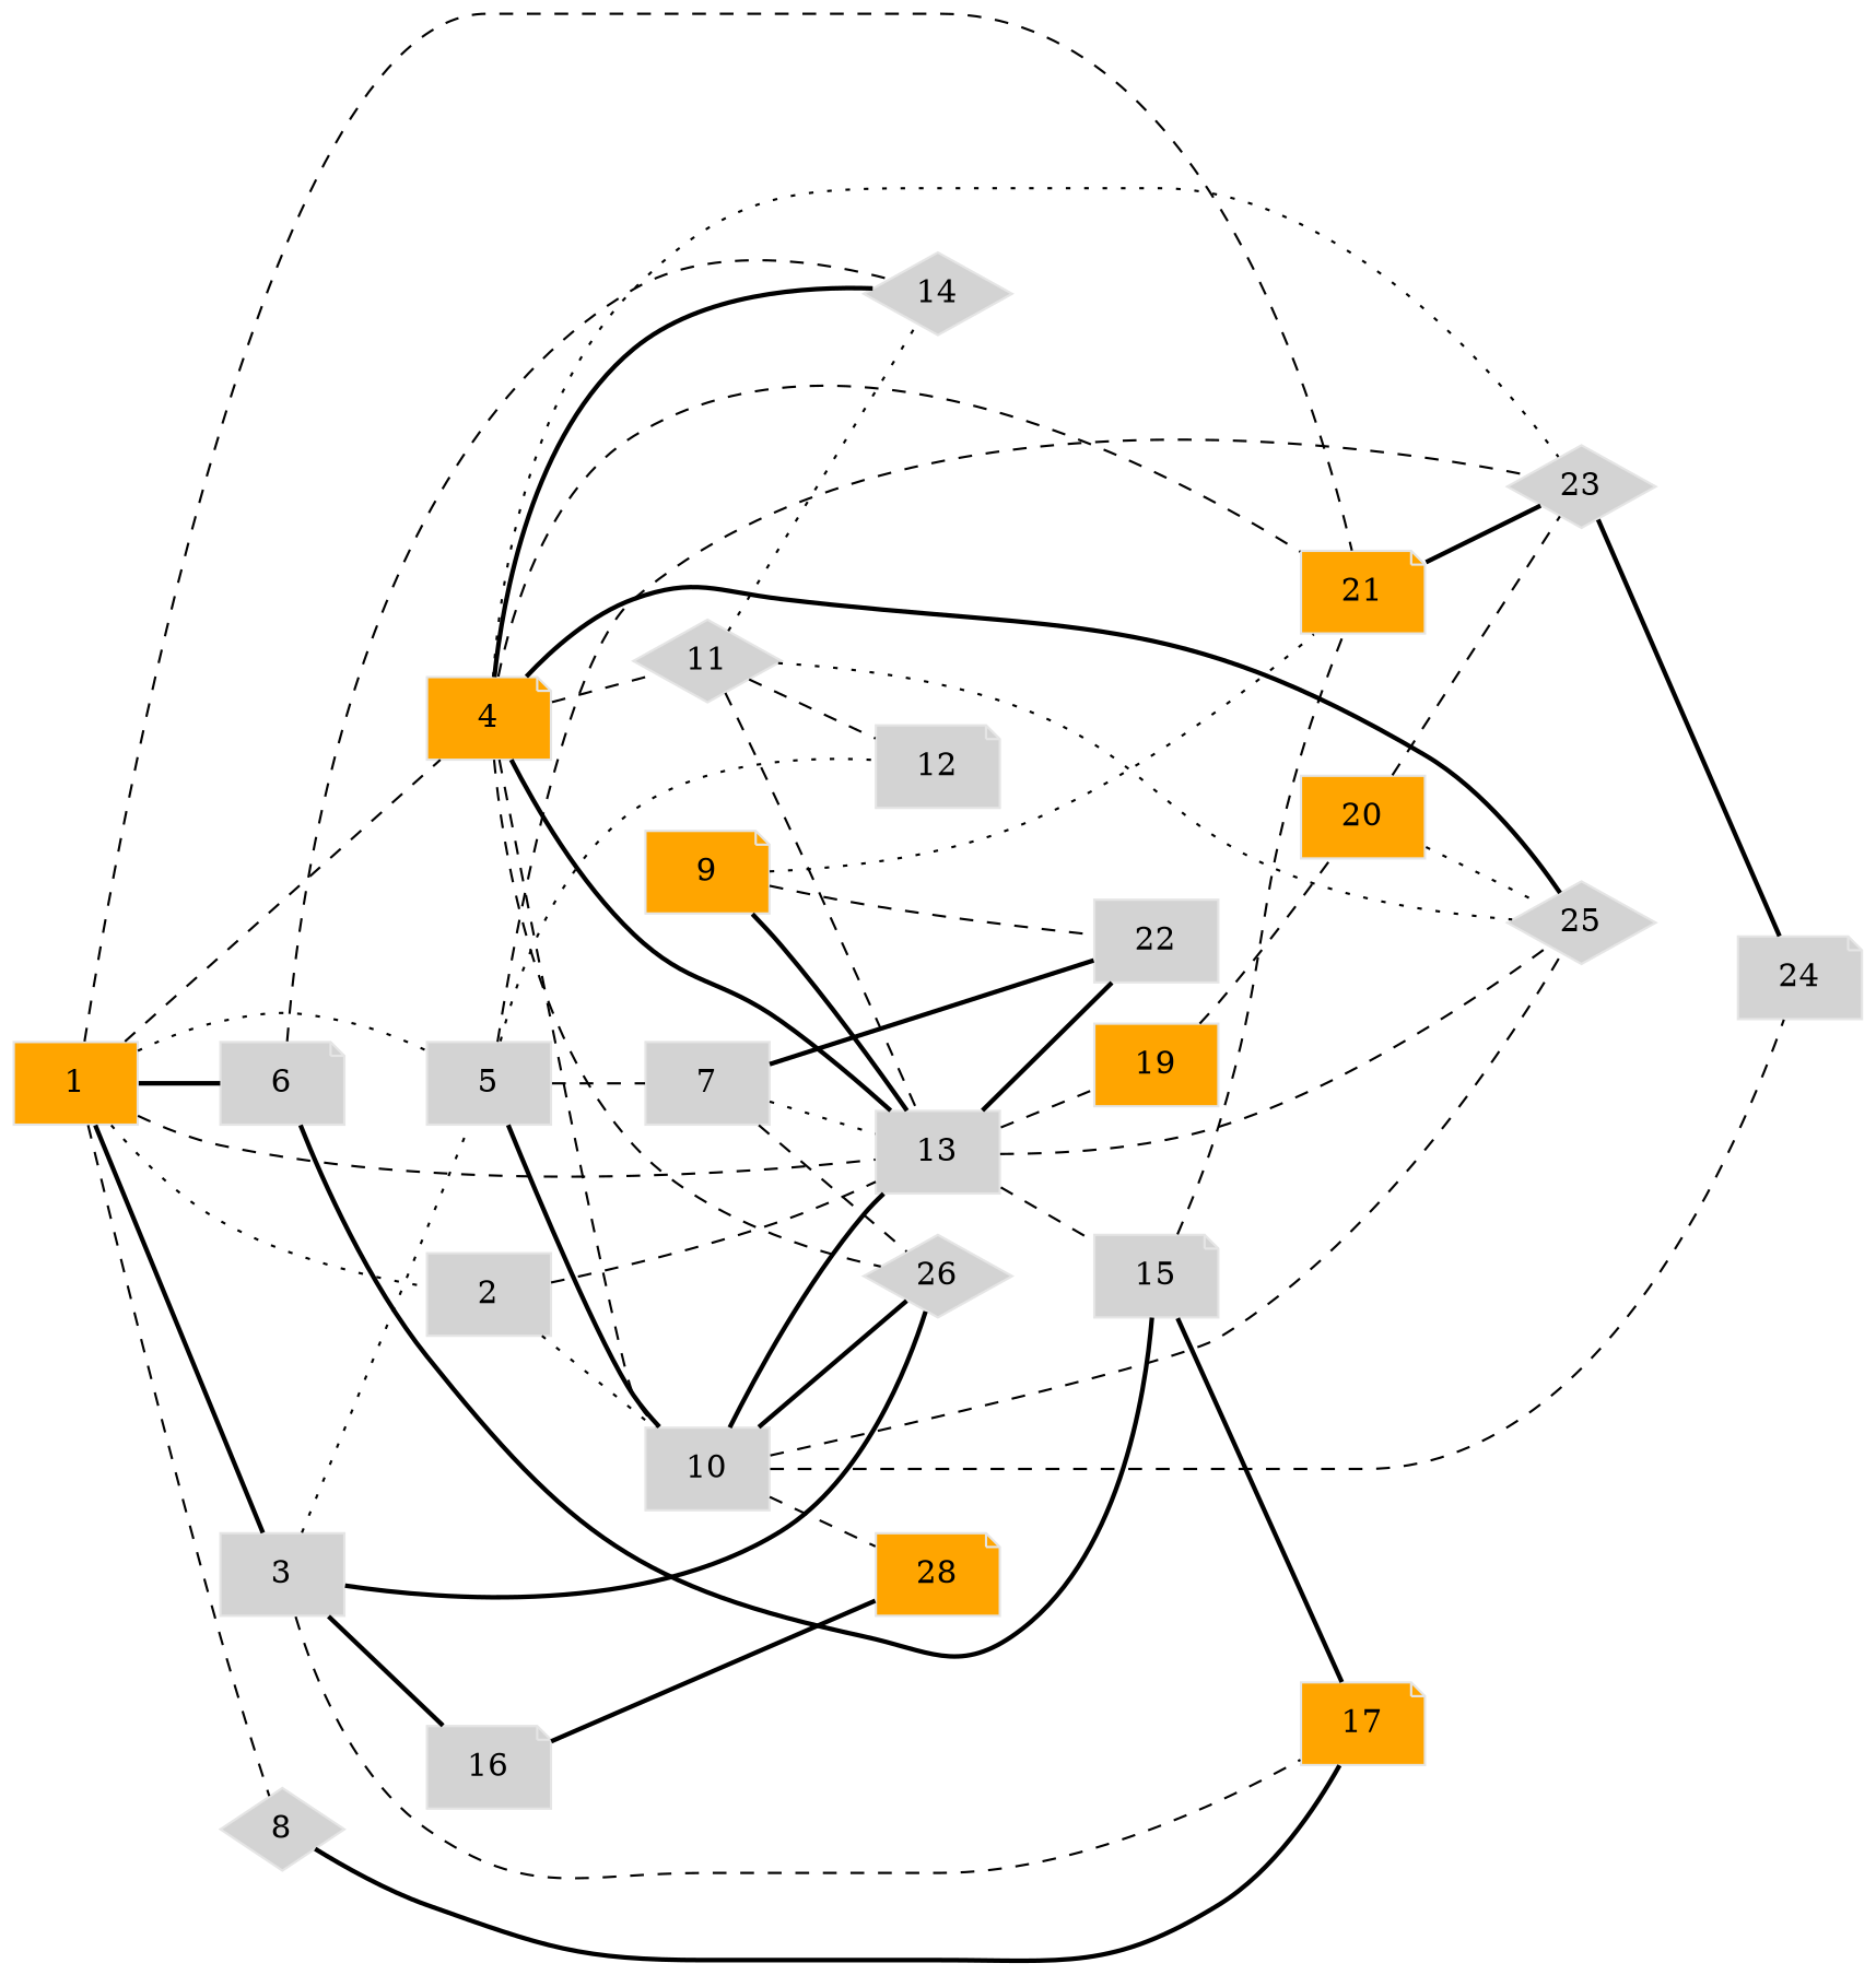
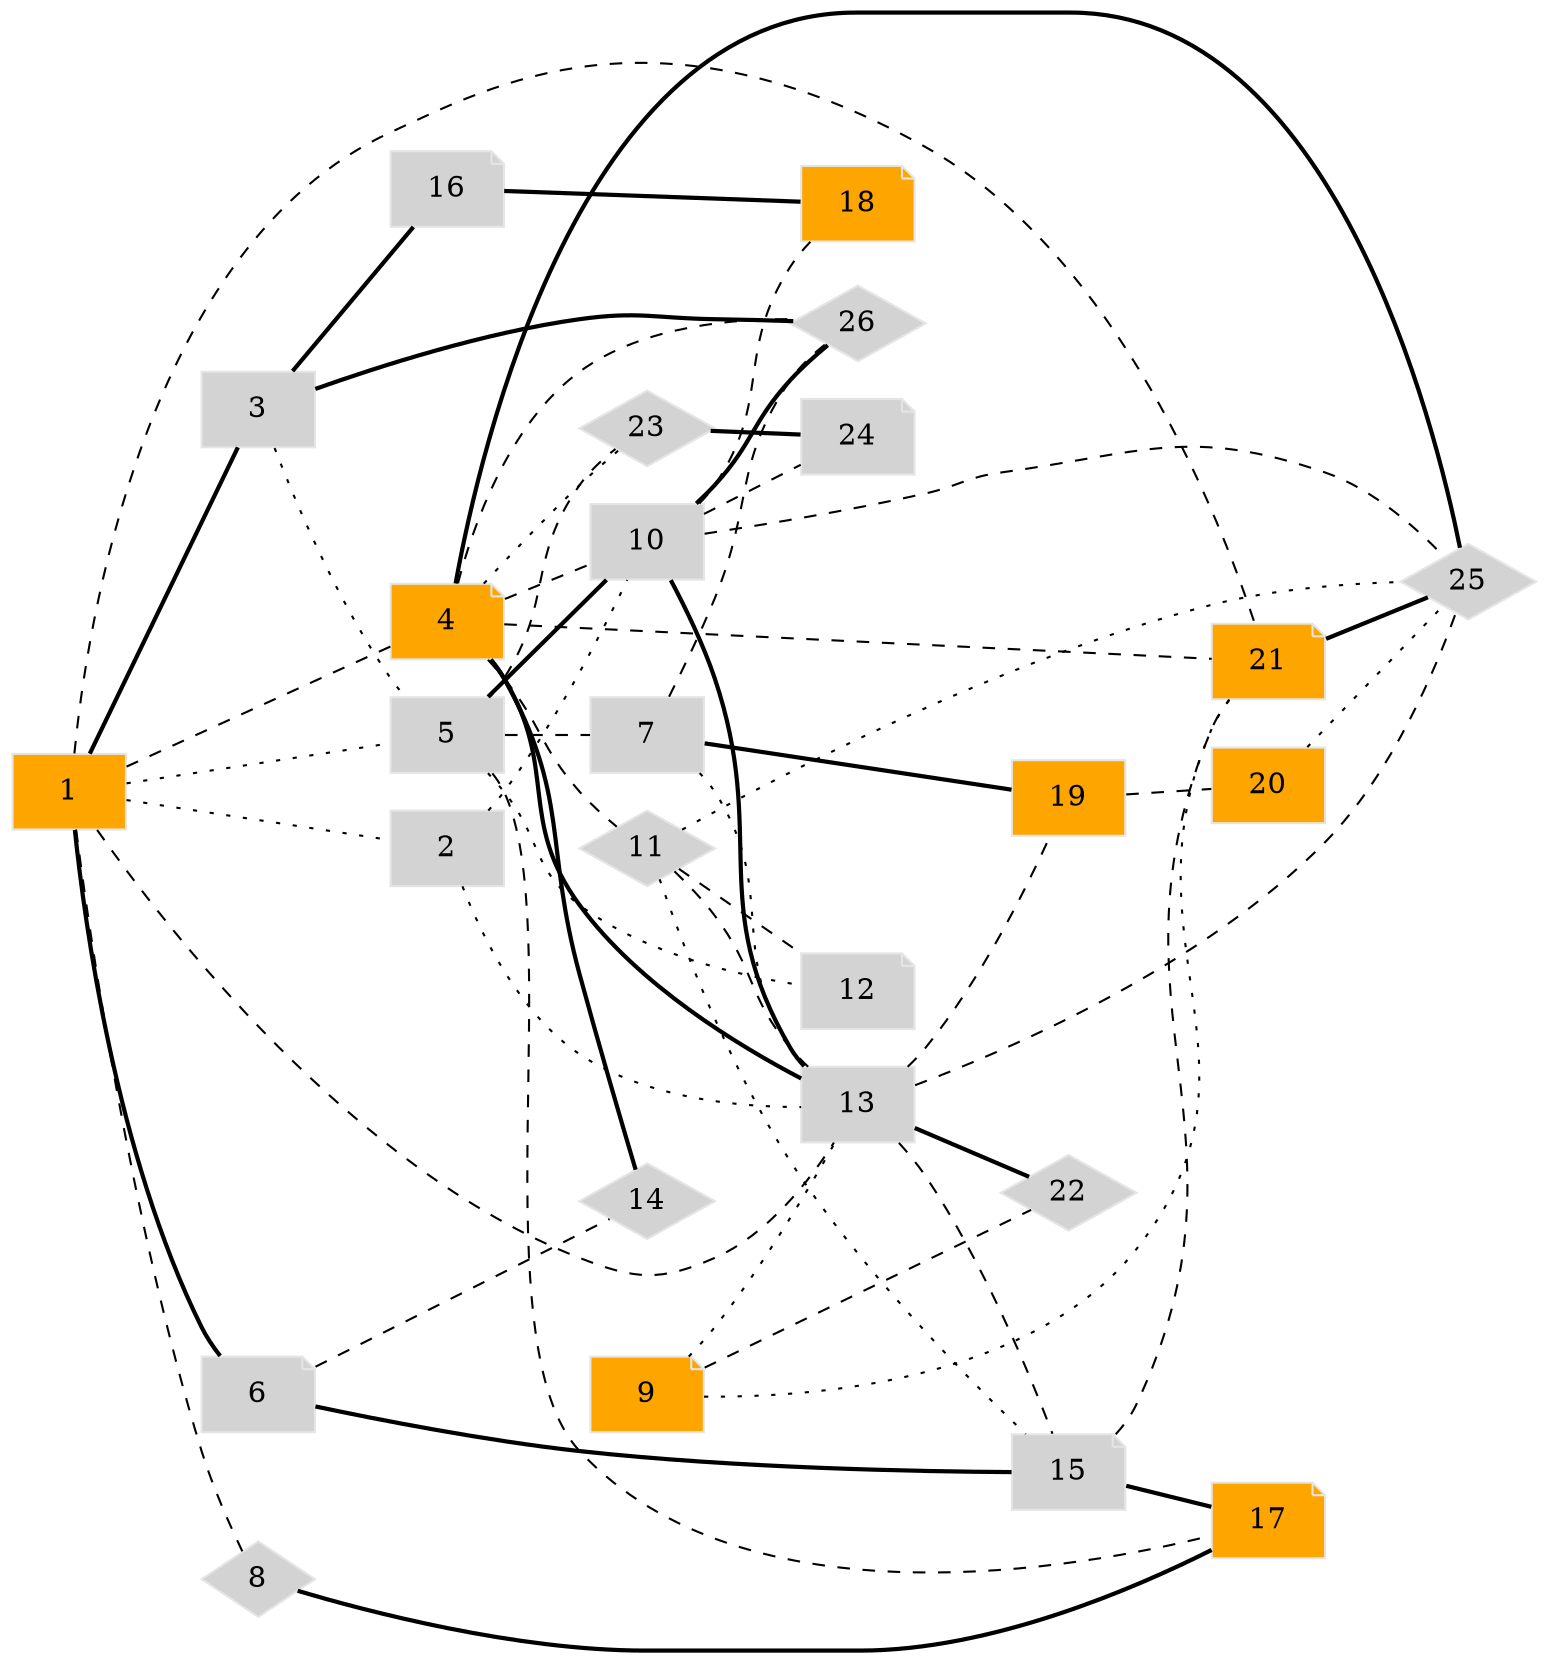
  graph {
    rankdir=LR
    node [color=gray90 fillcolor=lightgrey shape=note style=filled]
    edge [style=dashed weight=1.0]
    1 [fillcolor=orange shape=box]
    2 [shape=box]
    3 [shape=box]
    4 [fillcolor=orange]
    5 [shape=box]
    6
    8 [shape=diamond]
    13 [shape=box]
    21 [fillcolor=orange]
    10 [shape=box]
    16
    17 [fillcolor=orange]
    26 [shape=diamond]
    11 [shape=diamond]
    14 [shape=diamond]
    23 [shape=diamond]
    25 [shape=diamond]
    7 [shape=box]
    12
    15
-   22 [shape=box]
+   22 [shape=diamond]
    19 [fillcolor=orange shape=box]
-   18 [fillcolor=orange label=28]
+   18 [fillcolor=orange]
    24
    9 [fillcolor=orange]
    20 [fillcolor=orange shape=box]
    1 -- 2 [style=dotted]
    1 -- 3 [style=bold]
    1 -- 4 [weight=3.0]
    1 -- 5 [style=dotted weight=2.0]
    1 -- 6 [style=bold weight=2.0]
    1 -- 8
    1 -- 13 [weight=3.0]
    1 -- 21
-   2 -- 13
+   2 -- 13 [style=dotted]
    2 -- 10 [style=dotted]
    3 -- 5 [style=dotted]
    3 -- 16 [style=bold]
-   3 -- 17
+   5 -- 17
    3 -- 26 [style=bold]
    4 -- 13 [style=bold weight=2.0]
    4 -- 21 [weight=2.0]
    4 -- 10 [weight=2.0]
    4 -- 26
    4 -- 11
    4 -- 14 [style=bold]
    4 -- 23 [style=dotted weight=3.0]
    4 -- 25 [style=bold]
    5 -- 10 [style=bold weight=3.0]
    5 -- 23
    5 -- 7 [weight=4.0]
    5 -- 12 [style=dotted weight=2.0]
    6 -- 14
    6 -- 15 [style=bold]
    8 -- 17 [style=bold]
    13 -- 25
    13 -- 15
    13 -- 22 [style=bold]
    13 -- 19
-   21 -- 23 [style=bold]
+   21 -- 25 [style=bold]
    10 -- 13 [style=bold]
    10 -- 26 [style=bold]
    10 -- 25
    10 -- 18
    10 -- 24
    16 -- 18 [style=bold]
    11 -- 13
    11 -- 25 [style=dotted]
    11 -- 12
-   11 -- 14 [style=dotted]
+   11 -- 15 [style=dotted]
    23 -- 24 [style=bold]
    7 -- 13 [style=dotted]
    7 -- 26 [weight=2.0]
-   7 -- 22 [style=bold]
+   7 -- 19 [style=bold]
    15 -- 21
    15 -- 17 [style=bold weight=2.0]
    19 -- 20
-   9 -- 13 [style=bold]
+   9 -- 13 [style=dotted]
    9 -- 21 [style=dotted weight=2.0]
    9 -- 22
-   20 -- 23
    20 -- 25 [style=dotted]
  }
